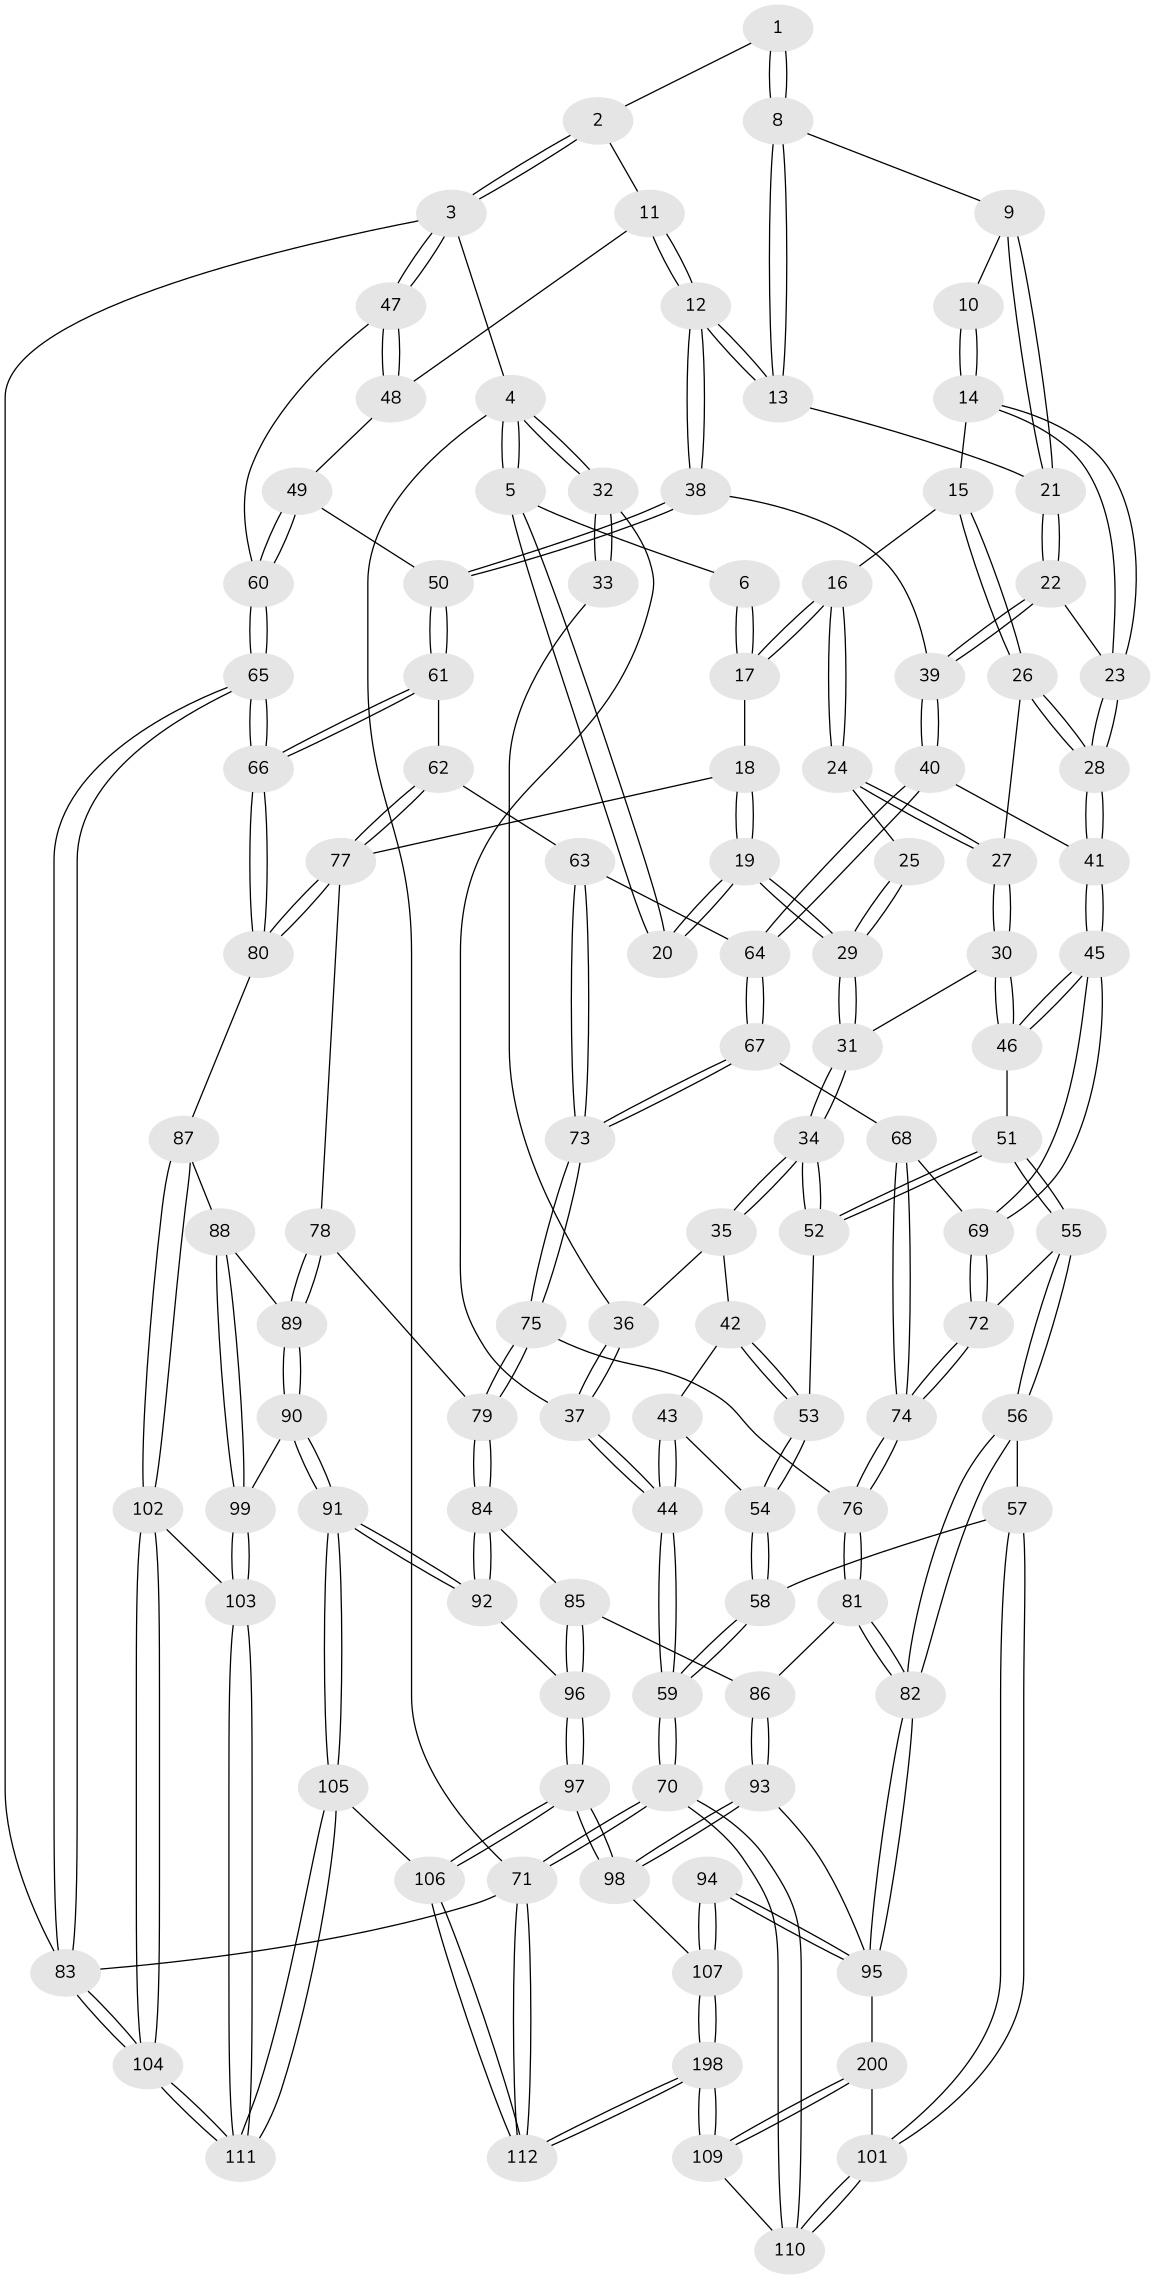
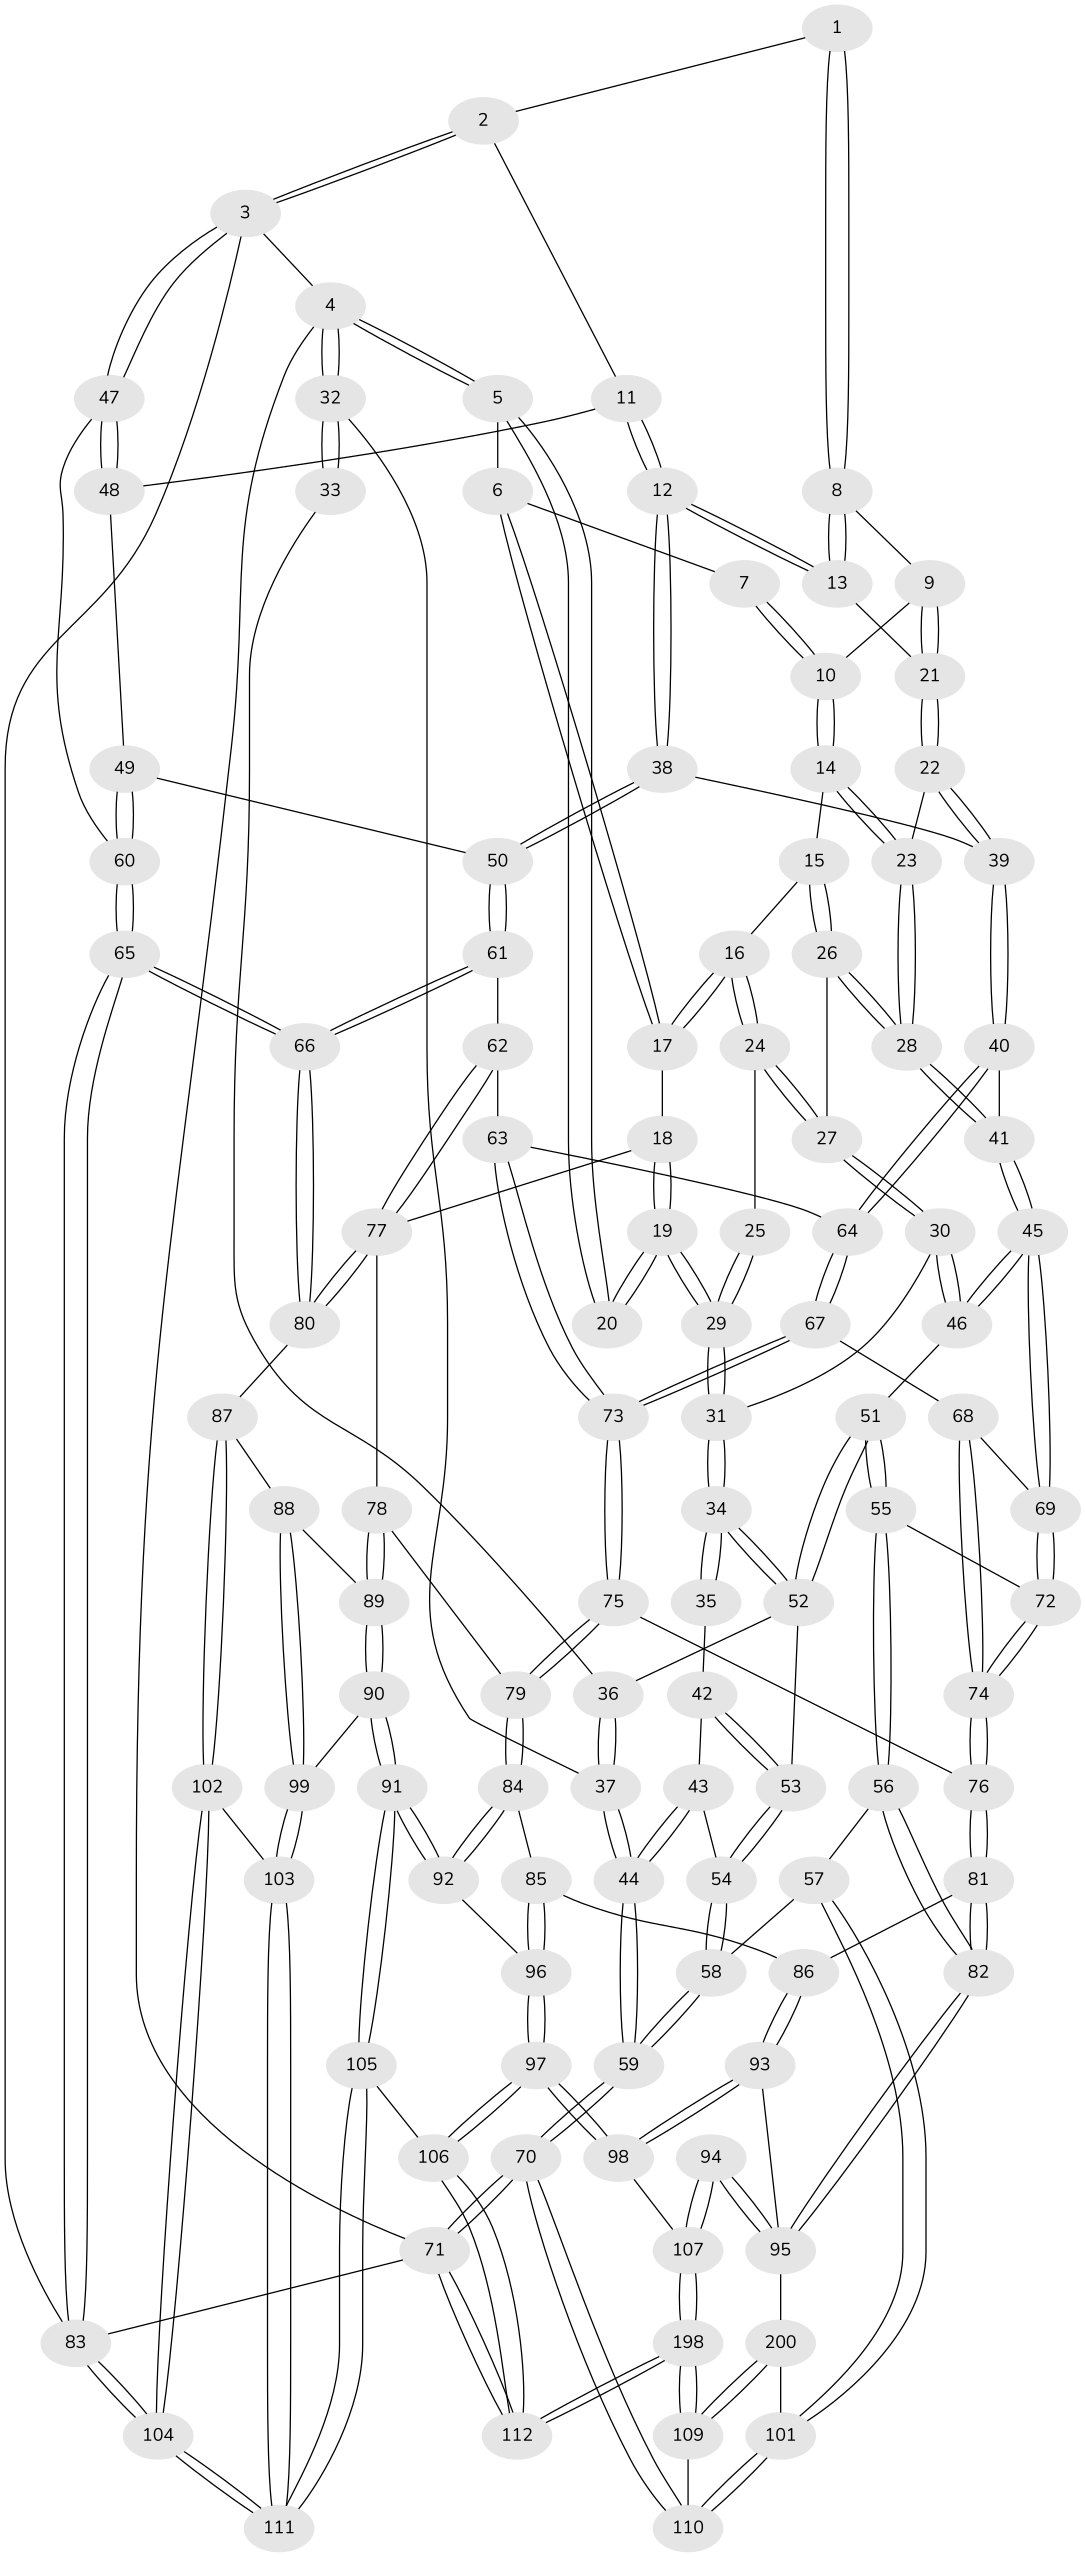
  graph {
    fontname=Nunito
    node [color=gray90 fontname=Nunito style=filled]
    edge [fontname=Nunito]
    1
    2
    8
    3
    11
    9
    13
    4
    47
    83
    12
    48
    5
    32
    71
    60
    104
    6
    20
    33
    37
    112
+   7
    17
    10
    18
    14
    21
    22
    15
    23
    38
    49
    39
    50
    16
    26
    28
    24
    27
    25
    19
    77
    29
    31
    40
    41
    30
    46
    45
    34
    51
    35
    52
    36
    44
    42
    53
    43
    59
    61
    64
    67
    69
    54
    58
    70
    72
    55
    65
    62
    66
    56
    57
    82
    74
    101
    95
    110
    63
    80
    73
    78
    75
    68
    87
    76
    79
    81
    84
    86
    89
    90
    85
    92
    88
    102
    93
    n99 [label=200]
    111
    96
    97
    98
    99
    103
    91
    105
    106
    94
    107
    n111 [label=198]
    109
    1 -- 2
    1 -- 8
    1 -- 8
    2 -- 3
    2 -- 3
    2 -- 11
    8 -- 9
    8 -- 13
    8 -- 13
    3 -- 4
    3 -- 47
    3 -- 47
    3 -- 83
    11 -- 12
    11 -- 12
    11 -- 48
    9 -- 10
    9 -- 21
    9 -- 21
    13 -- 21
    4 -- 5
    4 -- 5
    4 -- 32
    4 -- 32
    4 -- 71
    47 -- 48
    47 -- 48
    47 -- 60
    83 -- 104
    83 -- 104
    12 -- 13
    12 -- 13
    12 -- 38
    12 -- 38
    48 -- 49
    5 -- 6
    5 -- 20
    5 -- 20
    32 -- 33
    32 -- 33
    32 -- 37
    71 -- 83
    71 -- 112
    71 -- 112
    60 -- 65
    60 -- 65
    104 -- 111
    104 -- 111
+   6 -- 7
    6 -- 17
    6 -- 17
    33 -- 36
    37 -- 44
    37 -- 44
+   7 -- 10
+   7 -- 10
    17 -- 18
    10 -- 14
    10 -- 14
    18 -- 19
    18 -- 19
    18 -- 77
    14 -- 15
    14 -- 23
    14 -- 23
    21 -- 22
    21 -- 22
    22 -- 23
    22 -- 39
    22 -- 39
    15 -- 16
    15 -- 26
    15 -- 26
    23 -- 28
    23 -- 28
    38 -- 39
    38 -- 50
    38 -- 50
    49 -- 60
    49 -- 60
    49 -- 50
    39 -- 40
    39 -- 40
    50 -- 61
    50 -- 61
    16 -- 17
    16 -- 17
    16 -- 24
    16 -- 24
    26 -- 28
    26 -- 28
    26 -- 27
    28 -- 41
    28 -- 41
    24 -- 27
    24 -- 27
    24 -- 25
    27 -- 30
    27 -- 30
    25 -- 29
    25 -- 29
    19 -- 20
    19 -- 20
    19 -- 29
    19 -- 29
    77 -- 80
    77 -- 80
    77 -- 78
    29 -- 31
    29 -- 31
    31 -- 34
    31 -- 34
    40 -- 41
    40 -- 64
    40 -- 64
    41 -- 45
    41 -- 45
    30 -- 31
    30 -- 46
    30 -- 46
    46 -- 51
    45 -- 46
    45 -- 46
    45 -- 69
    45 -- 69
    34 -- 35
    34 -- 35
    34 -- 52
    34 -- 52
    51 -- 52
    51 -- 52
    51 -- 55
    51 -- 55
-   35 -- 36
+   52 -- 36
    35 -- 42
    52 -- 53
    36 -- 37
    36 -- 37
    44 -- 59
    44 -- 59
    42 -- 53
    42 -- 53
    42 -- 43
    53 -- 54
    53 -- 54
    43 -- 44
    43 -- 44
    43 -- 54
    59 -- 70
    59 -- 70
    61 -- 62
    61 -- 66
    61 -- 66
    64 -- 67
    64 -- 67
    67 -- 73
    67 -- 73
    67 -- 68
    69 -- 72
    69 -- 72
    54 -- 58
    54 -- 58
    58 -- 59
    58 -- 59
    70 -- 71
    70 -- 71
    70 -- 110
    70 -- 110
    72 -- 74
    72 -- 74
    55 -- 72
    55 -- 56
    55 -- 56
    65 -- 83
    65 -- 83
    65 -- 66
    65 -- 66
    62 -- 77
    62 -- 77
    62 -- 63
    66 -- 80
    66 -- 80
    56 -- 57
    56 -- 82
    56 -- 82
    57 -- 58
    57 -- 101
    57 -- 101
    82 -- 95
    82 -- 95
    74 -- 76
    74 -- 76
    101 -- 110
    101 -- 110
    95 -- n99
    63 -- 64
    63 -- 73
    63 -- 73
    80 -- 87
    73 -- 75
    73 -- 75
    78 -- 79
    78 -- 89
    78 -- 89
    75 -- 76
    75 -- 79
    75 -- 79
    68 -- 69
    68 -- 74
    68 -- 74
    87 -- 88
    87 -- 102
    87 -- 102
    76 -- 81
    76 -- 81
    79 -- 84
    79 -- 84
    81 -- 82
    81 -- 82
    81 -- 86
    84 -- 85
    84 -- 92
    84 -- 92
    86 -- 93
    86 -- 93
    89 -- 90
    89 -- 90
    90 -- 99
    90 -- 91
    90 -- 91
    85 -- 86
    85 -- 96
    85 -- 96
    92 -- 96
    88 -- 89
    88 -- 99
    88 -- 99
    102 -- 104
    102 -- 104
    102 -- 103
    93 -- 95
    93 -- 98
    93 -- 98
    n99 -- 101
    n99 -- 109
    n99 -- 109
    96 -- 97
    96 -- 97
    97 -- 98
    97 -- 98
    97 -- 106
    97 -- 106
    98 -- 107
    99 -- 103
    99 -- 103
    103 -- 111
    103 -- 111
    91 -- 92
    91 -- 92
    91 -- 105
    91 -- 105
    105 -- 111
    105 -- 111
    105 -- 106
    106 -- 112
    106 -- 112
    94 -- 95
    94 -- 95
    94 -- 107
    94 -- 107
    107 -- n111
    107 -- n111
    n111 -- 112
    n111 -- 112
    n111 -- 109
    n111 -- 109
    109 -- 110
  }
